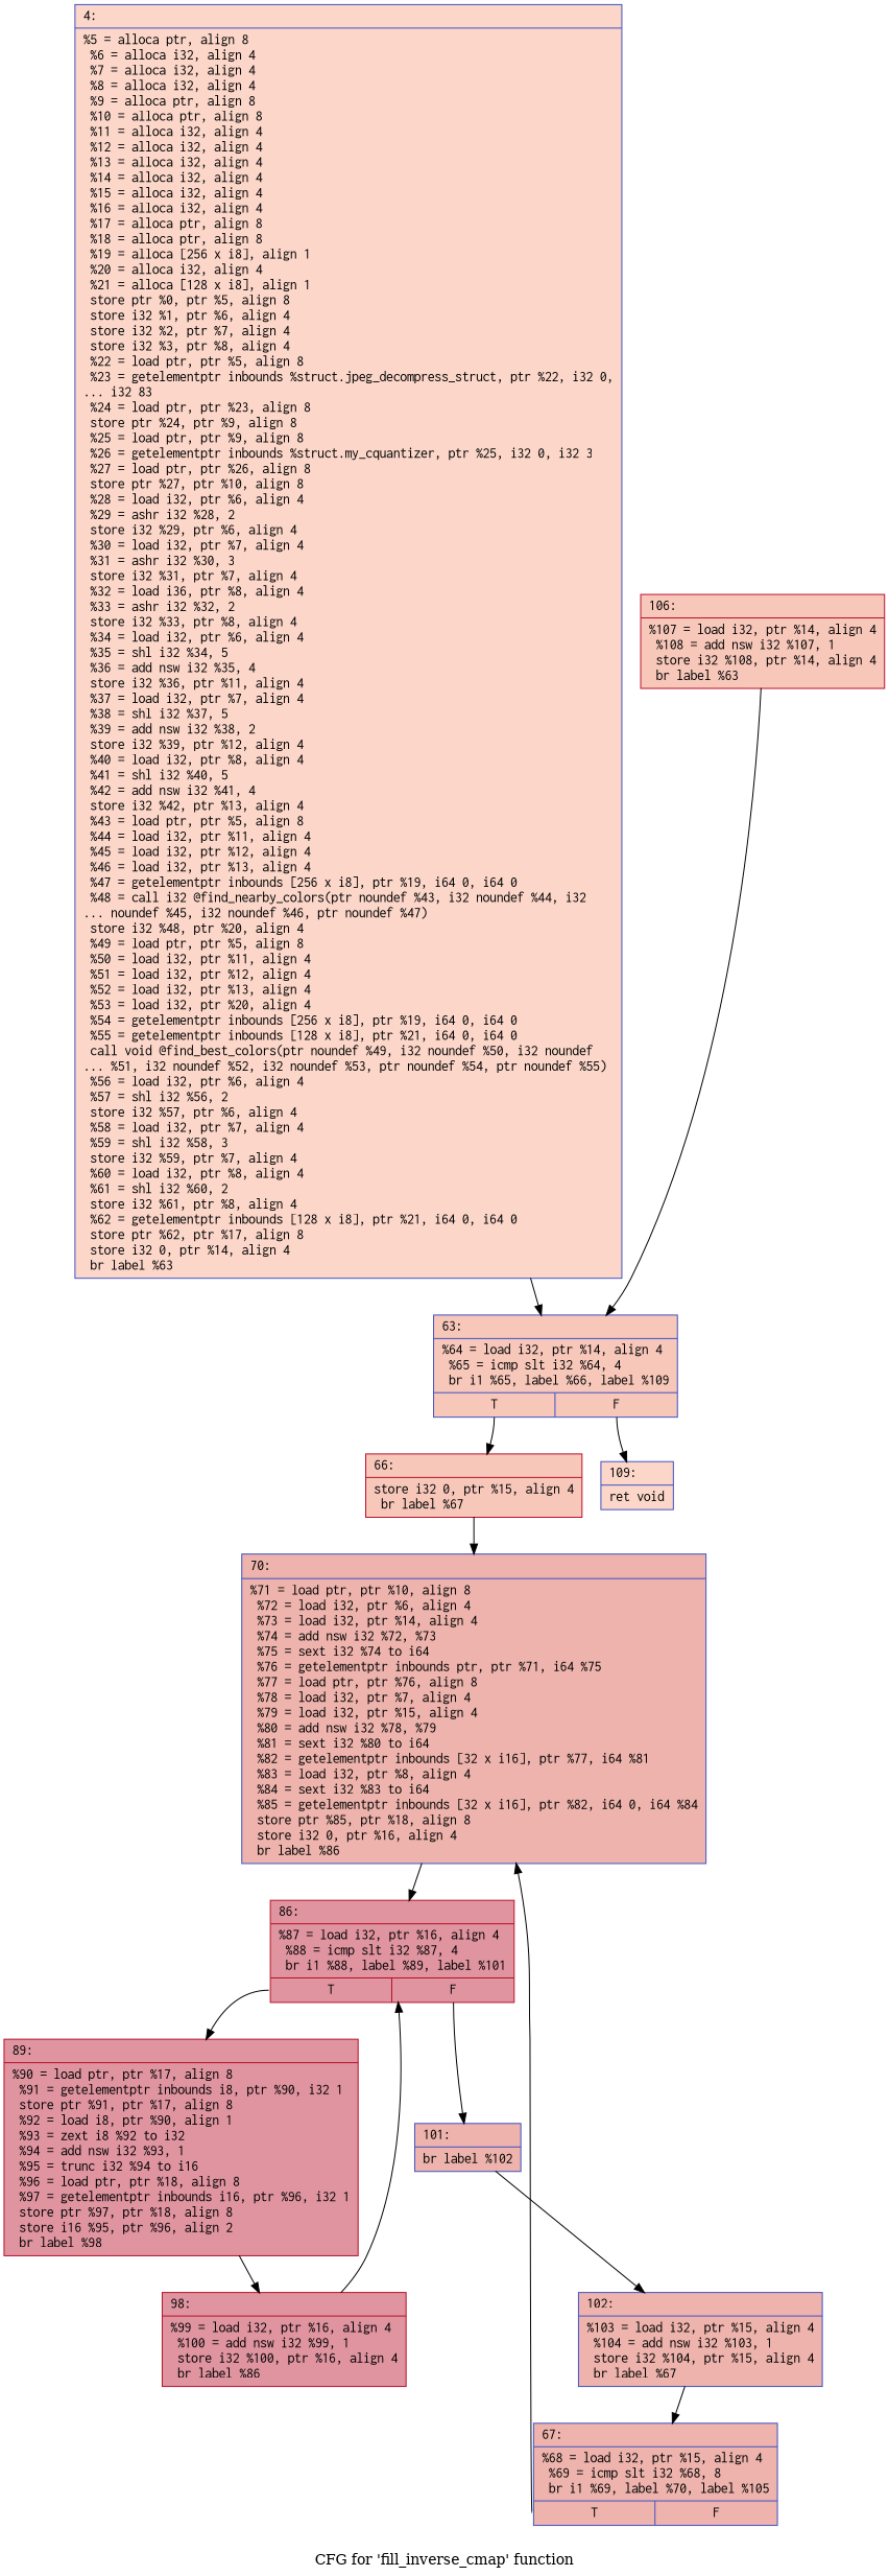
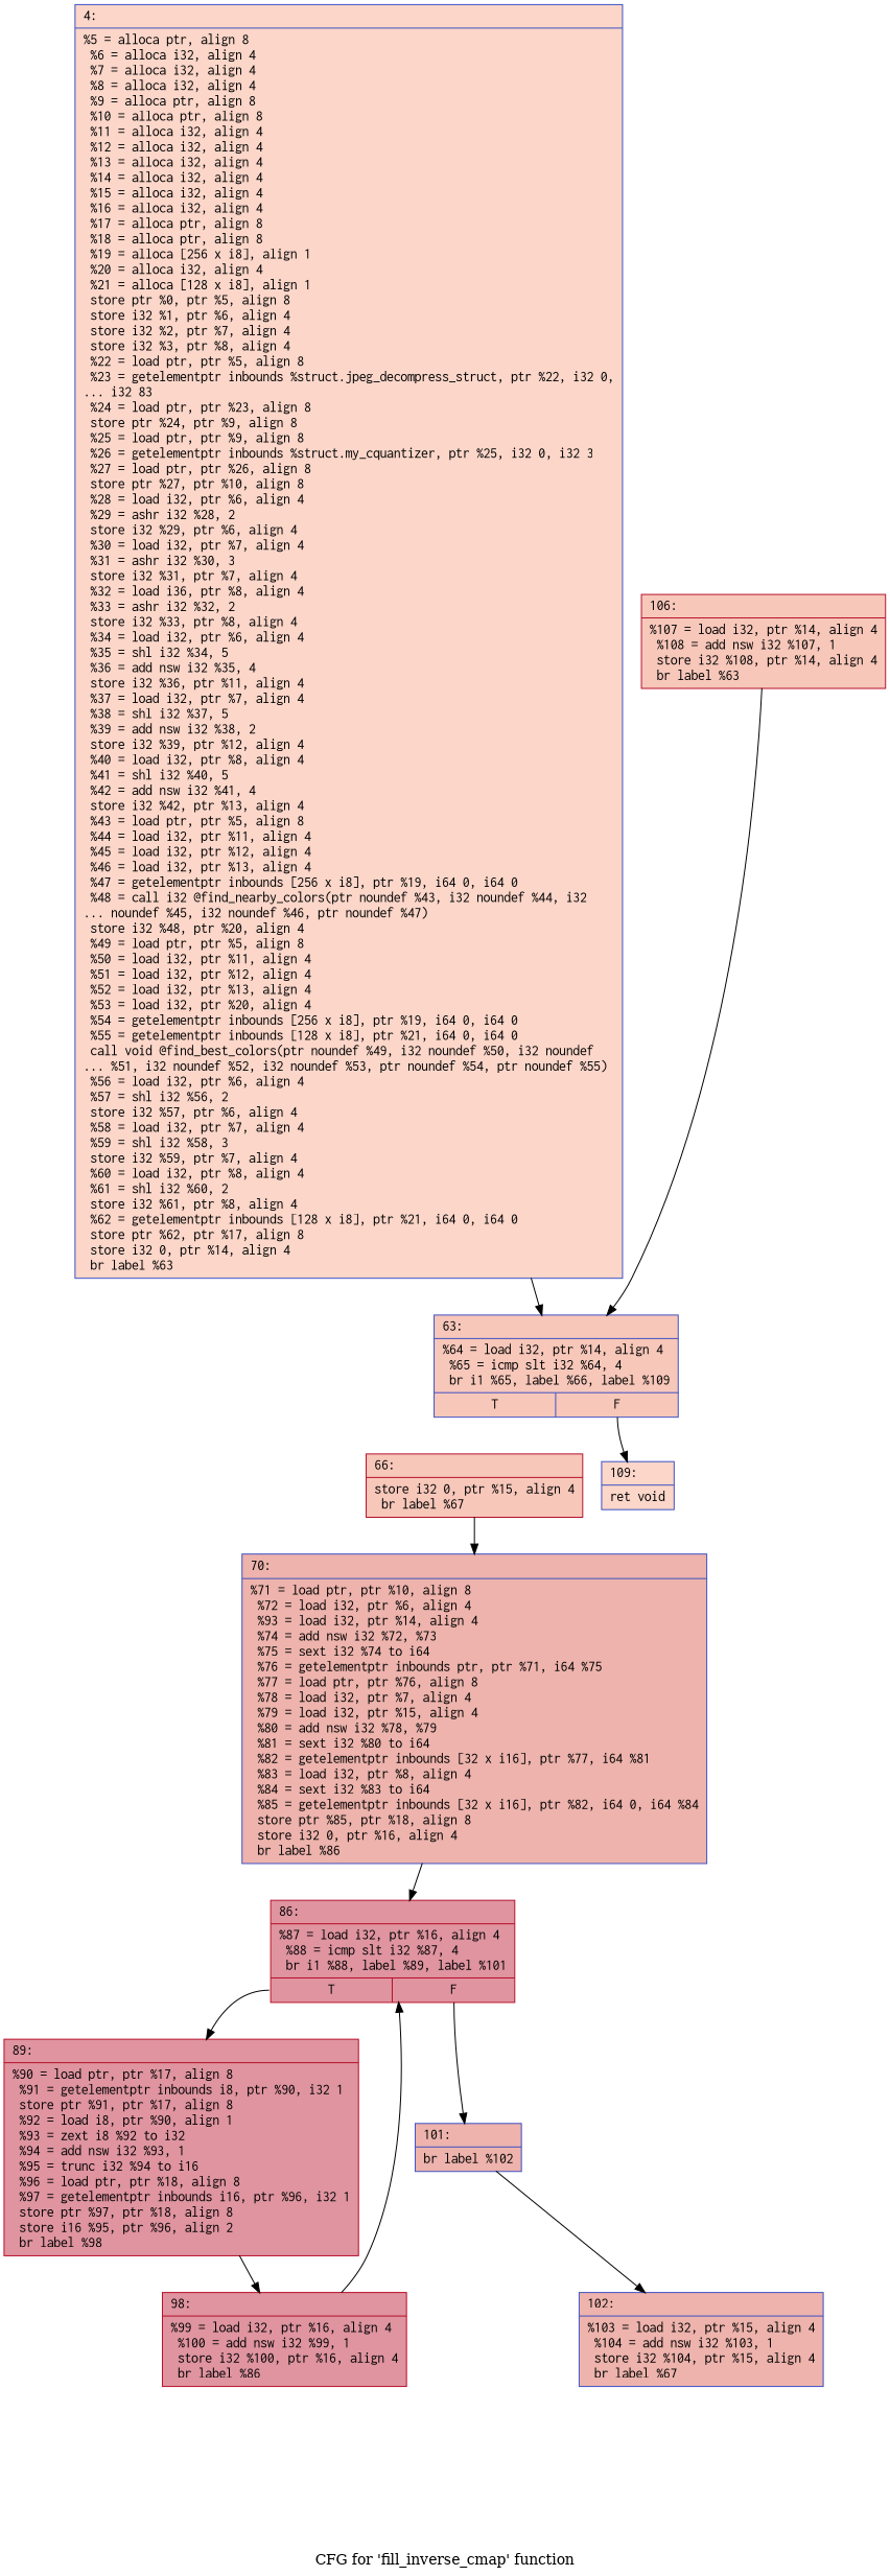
  digraph {
    label="CFG for 'fill_inverse_cmap' function"
    node [color="#3d50c3ff" fillcolor="#d6524470" fontname=Courier shape=record style=filled]
    n1 [fillcolor="#f6a38570" label="{4:\l|  %5 = alloca ptr, align 8\l  %6 = alloca i32, align 4\l  %7 = alloca i32, align 4\l  %8 = alloca i32, align 4\l  %9 = alloca ptr, align 8\l  %10 = alloca ptr, align 8\l  %11 = alloca i32, align 4\l  %12 = alloca i32, align 4\l  %13 = alloca i32, align 4\l  %14 = alloca i32, align 4\l  %15 = alloca i32, align 4\l  %16 = alloca i32, align 4\l  %17 = alloca ptr, align 8\l  %18 = alloca ptr, align 8\l  %19 = alloca [256 x i8], align 1\l  %20 = alloca i32, align 4\l  %21 = alloca [128 x i8], align 1\l  store ptr %0, ptr %5, align 8\l  store i32 %1, ptr %6, align 4\l  store i32 %2, ptr %7, align 4\l  store i32 %3, ptr %8, align 4\l  %22 = load ptr, ptr %5, align 8\l  %23 = getelementptr inbounds %struct.jpeg_decompress_struct, ptr %22, i32 0,\l... i32 83\l  %24 = load ptr, ptr %23, align 8\l  store ptr %24, ptr %9, align 8\l  %25 = load ptr, ptr %9, align 8\l  %26 = getelementptr inbounds %struct.my_cquantizer, ptr %25, i32 0, i32 3\l  %27 = load ptr, ptr %26, align 8\l  store ptr %27, ptr %10, align 8\l  %28 = load i32, ptr %6, align 4\l  %29 = ashr i32 %28, 2\l  store i32 %29, ptr %6, align 4\l  %30 = load i32, ptr %7, align 4\l  %31 = ashr i32 %30, 3\l  store i32 %31, ptr %7, align 4\l  %32 = load i36, ptr %8, align 4\l  %33 = ashr i32 %32, 2\l  store i32 %33, ptr %8, align 4\l  %34 = load i32, ptr %6, align 4\l  %35 = shl i32 %34, 5\l  %36 = add nsw i32 %35, 4\l  store i32 %36, ptr %11, align 4\l  %37 = load i32, ptr %7, align 4\l  %38 = shl i32 %37, 5\l  %39 = add nsw i32 %38, 2\l  store i32 %39, ptr %12, align 4\l  %40 = load i32, ptr %8, align 4\l  %41 = shl i32 %40, 5\l  %42 = add nsw i32 %41, 4\l  store i32 %42, ptr %13, align 4\l  %43 = load ptr, ptr %5, align 8\l  %44 = load i32, ptr %11, align 4\l  %45 = load i32, ptr %12, align 4\l  %46 = load i32, ptr %13, align 4\l  %47 = getelementptr inbounds [256 x i8], ptr %19, i64 0, i64 0\l  %48 = call i32 @find_nearby_colors(ptr noundef %43, i32 noundef %44, i32\l... noundef %45, i32 noundef %46, ptr noundef %47)\l  store i32 %48, ptr %20, align 4\l  %49 = load ptr, ptr %5, align 8\l  %50 = load i32, ptr %11, align 4\l  %51 = load i32, ptr %12, align 4\l  %52 = load i32, ptr %13, align 4\l  %53 = load i32, ptr %20, align 4\l  %54 = getelementptr inbounds [256 x i8], ptr %19, i64 0, i64 0\l  %55 = getelementptr inbounds [128 x i8], ptr %21, i64 0, i64 0\l  call void @find_best_colors(ptr noundef %49, i32 noundef %50, i32 noundef\l... %51, i32 noundef %52, i32 noundef %53, ptr noundef %54, ptr noundef %55)\l  %56 = load i32, ptr %6, align 4\l  %57 = shl i32 %56, 2\l  store i32 %57, ptr %6, align 4\l  %58 = load i32, ptr %7, align 4\l  %59 = shl i32 %58, 3\l  store i32 %59, ptr %7, align 4\l  %60 = load i32, ptr %8, align 4\l  %61 = shl i32 %60, 2\l  store i32 %61, ptr %8, align 4\l  %62 = getelementptr inbounds [128 x i8], ptr %21, i64 0, i64 0\l  store ptr %62, ptr %17, align 8\l  store i32 0, ptr %14, align 4\l  br label %63\l}"]
    n2 [fillcolor="#ec7f6370" label="{63:\l|  %64 = load i32, ptr %14, align 4\l  %65 = icmp slt i32 %64, 4\l  br i1 %65, label %66, label %109\l|{<s0>T|<s1>F}}"]
    n3 [color="#b70d28ff" fillcolor="#ec7f6370" label="{66:\l|  store i32 0, ptr %15, align 4\l  br label %67\l}"]
    n4 [fillcolor="#f6a38570" label="{109:\l|  ret void\l}"]
-   n5 [label="{70:\l|  %71 = load ptr, ptr %10, align 8\l  %72 = load i32, ptr %6, align 4\l  %73 = load i32, ptr %14, align 4\l  %74 = add nsw i32 %72, %73\l  %75 = sext i32 %74 to i64\l  %76 = getelementptr inbounds ptr, ptr %71, i64 %75\l  %77 = load ptr, ptr %76, align 8\l  %78 = load i32, ptr %7, align 4\l  %79 = load i32, ptr %15, align 4\l  %80 = add nsw i32 %78, %79\l  %81 = sext i32 %80 to i64\l  %82 = getelementptr inbounds [32 x i16], ptr %77, i64 %81\l  %83 = load i32, ptr %8, align 4\l  %84 = sext i32 %83 to i64\l  %85 = getelementptr inbounds [32 x i16], ptr %82, i64 0, i64 %84\l  store ptr %85, ptr %18, align 8\l  store i32 0, ptr %16, align 4\l  br label %86\l}"]
-   n6 [label="{67:\l|  %68 = load i32, ptr %15, align 4\l  %69 = icmp slt i32 %68, 8\l  br i1 %69, label %70, label %105\l|{<s0>T|<s1>F}}"]
+   n5 [label="{70:\l|  %71 = load ptr, ptr %10, align 8\l  %72 = load i32, ptr %6, align 4\l  %93 = load i32, ptr %14, align 4\l  %74 = add nsw i32 %72, %73\l  %75 = sext i32 %74 to i64\l  %76 = getelementptr inbounds ptr, ptr %71, i64 %75\l  %77 = load ptr, ptr %76, align 8\l  %78 = load i32, ptr %7, align 4\l  %79 = load i32, ptr %15, align 4\l  %80 = add nsw i32 %78, %79\l  %81 = sext i32 %80 to i64\l  %82 = getelementptr inbounds [32 x i16], ptr %77, i64 %81\l  %83 = load i32, ptr %8, align 4\l  %84 = sext i32 %83 to i64\l  %85 = getelementptr inbounds [32 x i16], ptr %82, i64 0, i64 %84\l  store ptr %85, ptr %18, align 8\l  store i32 0, ptr %16, align 4\l  br label %86\l}"]
    n7 [color="#b70d28ff" fillcolor="#b70d2870" label="{86:\l|  %87 = load i32, ptr %16, align 4\l  %88 = icmp slt i32 %87, 4\l  br i1 %88, label %89, label %101\l|{<s0>T|<s1>F}}"]
    n8 [color="#b70d28ff" fillcolor="#b70d2870" label="{89:\l|  %90 = load ptr, ptr %17, align 8\l  %91 = getelementptr inbounds i8, ptr %90, i32 1\l  store ptr %91, ptr %17, align 8\l  %92 = load i8, ptr %90, align 1\l  %93 = zext i8 %92 to i32\l  %94 = add nsw i32 %93, 1\l  %95 = trunc i32 %94 to i16\l  %96 = load ptr, ptr %18, align 8\l  %97 = getelementptr inbounds i16, ptr %96, i32 1\l  store ptr %97, ptr %18, align 8\l  store i16 %95, ptr %96, align 2\l  br label %98\l}"]
    n9 [label="{101:\l|  br label %102\l}"]
    n10 [color="#b70d28ff" fillcolor="#ec7f6370" label="{106:\l|  %107 = load i32, ptr %14, align 4\l  %108 = add nsw i32 %107, 1\l  store i32 %108, ptr %14, align 4\l  br label %63\l}"]
    n11 [color="#b70d28ff" fillcolor="#b70d2870" label="{98:\l|  %99 = load i32, ptr %16, align 4\l  %100 = add nsw i32 %99, 1\l  store i32 %100, ptr %16, align 4\l  br label %86\l}"]
    n12 [label="{102:\l|  %103 = load i32, ptr %15, align 4\l  %104 = add nsw i32 %103, 1\l  store i32 %104, ptr %15, align 4\l  br label %67\l}"]
    n1 -> n2
-   n2 -> n3 [tailport=s0]
    n2 -> n4 [tailport=s1]
    n3 -> n5
    n5 -> n7
-   n6 -> n5 [tailport=s0]
    n7 -> n8 [tailport=s0]
    n7 -> n9 [tailport=s1]
    n8 -> n11
    n9 -> n12
    n10 -> n2
    n11 -> n7
-   n12 -> n6
  }
